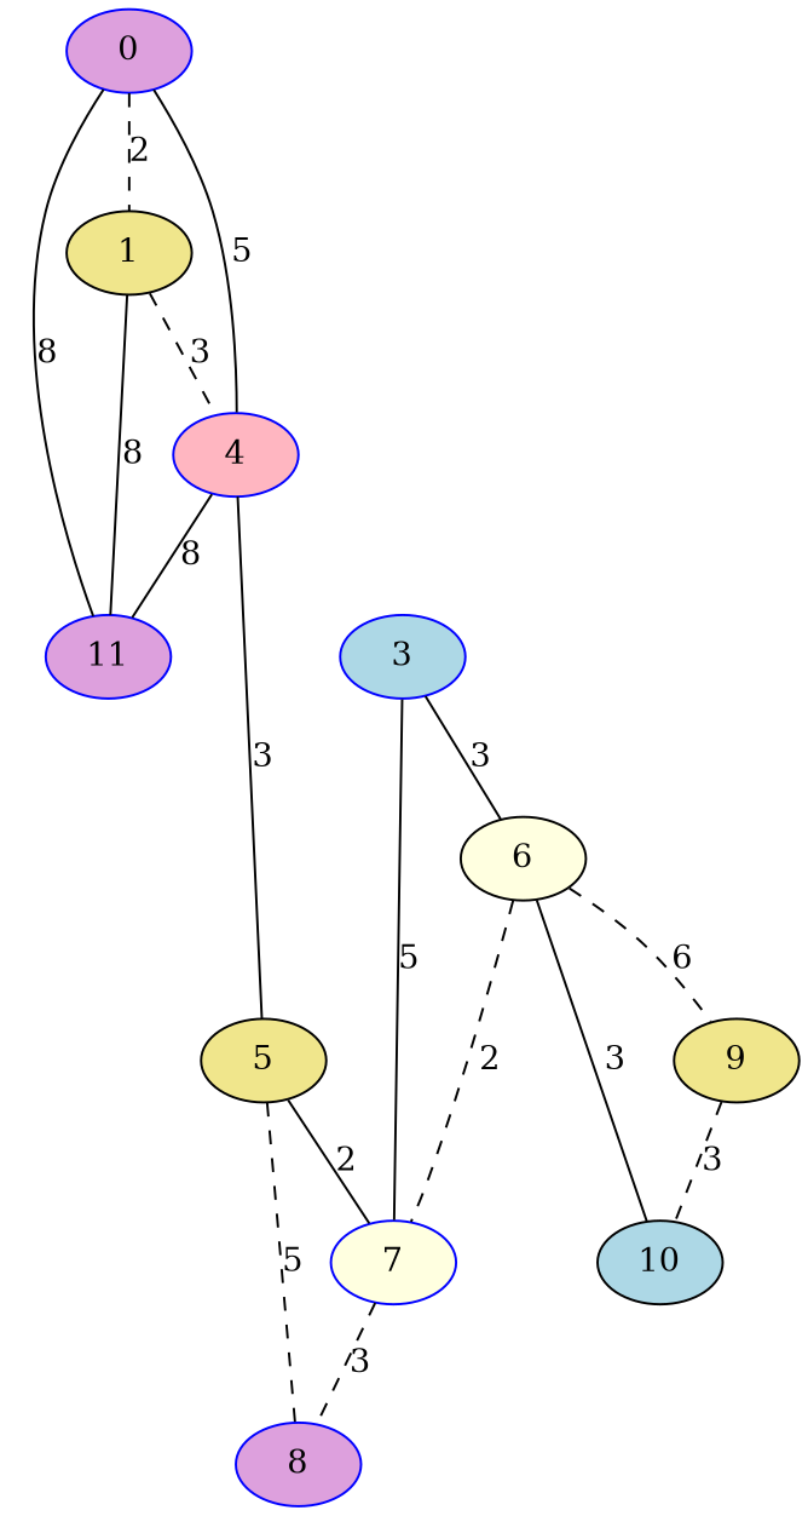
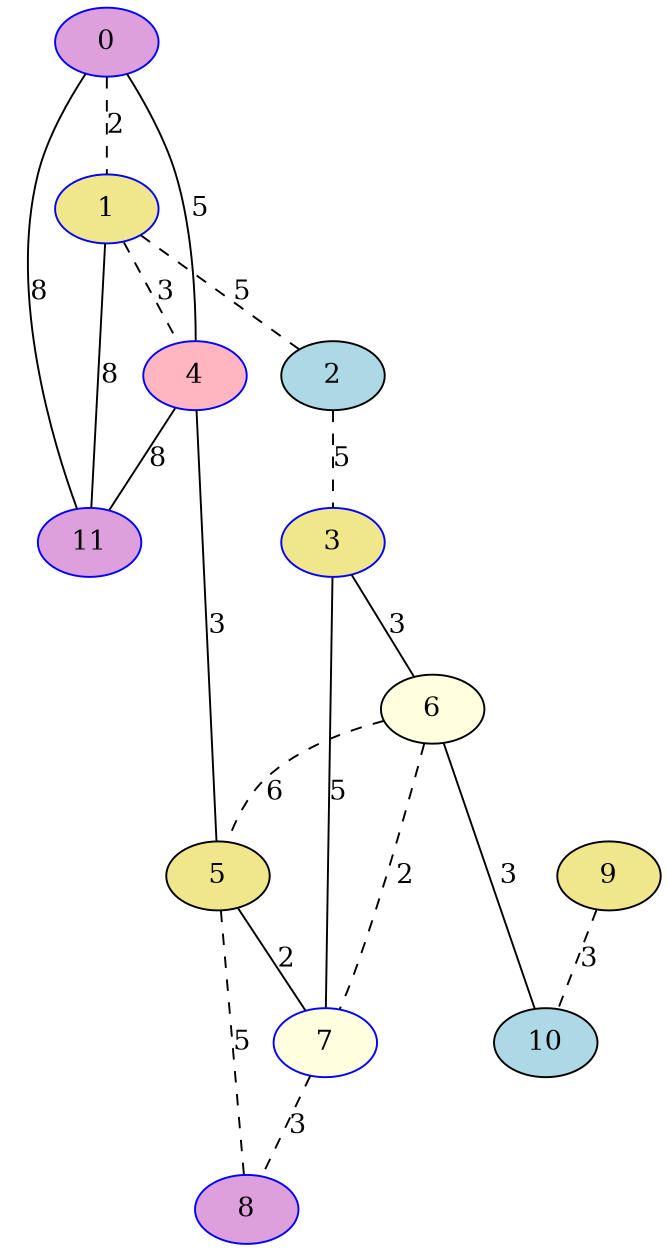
  graph {
    node [color=blue fillcolor=plum style=filled weight=1]
    edge [style=dashed]
    0
-   1 [color=black fillcolor=khaki]
+   1 [fillcolor=khaki]
    4 [fillcolor=lightpink]
    11 [weight=4]
+   2 [color=black fillcolor=lightblue]
    5 [color=black fillcolor=khaki]
-   3 [fillcolor=lightblue]
+   3 [fillcolor=khaki]
    6 [color=black fillcolor=lightyellow]
    7 [fillcolor=lightyellow]
    9 [color=black fillcolor=khaki]
    10 [color=black fillcolor=lightblue]
    8
    0 -- 1 [label=2]
    0 -- 4 [label=5 style=solid]
    0 -- 11 [label=8 style=solid]
    1 -- 4 [label=3]
    1 -- 11 [label=8 style=solid]
+   1 -- 2 [label=5]
    4 -- 11 [label=8 style=solid]
    4 -- 5 [label=3 style=solid]
+   2 -- 3 [label=5]
    5 -- 7 [label=2 style=solid]
    5 -- 8 [label=5]
    3 -- 6 [label=3 style=solid]
    3 -- 7 [label=5 style=solid]
    6 -- 7 [label=2]
-   6 -- 9 [label=6]
+   6 -- 5 [label=6]
    6 -- 10 [label=3 style=solid]
    7 -- 8 [label=3]
    9 -- 10 [label=3]
  }
